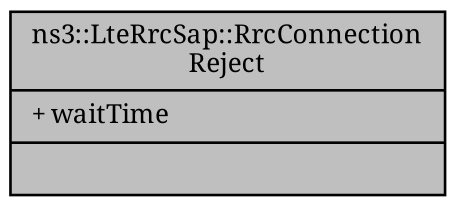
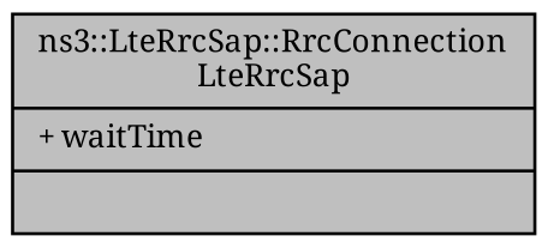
  digraph {
    fontname="Noto Serif"
-   n1 [color=black fillcolor=grey75 fontcolor=black fontname="Noto Serif" fontsize=10 height=0.2 label="{ns3::LteRrcSap::RrcConnection\lReject\n|+ waitTime\l|}" shape=record style=filled width=0.4]
+   n1 [color=black fillcolor=grey75 fontcolor=black fontname="Noto Serif" fontsize=10 height=0.2 label="{ns3::LteRrcSap::RrcConnection\lLteRrcSap\n|+ waitTime\l|}" shape=record style=filled width=0.4]
  }
